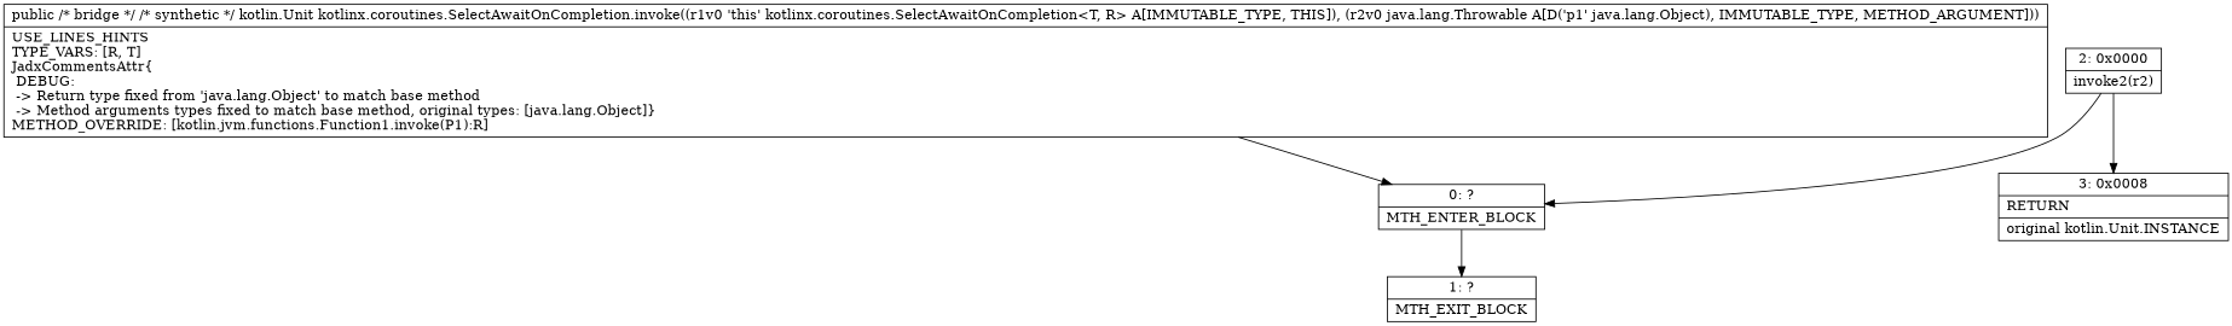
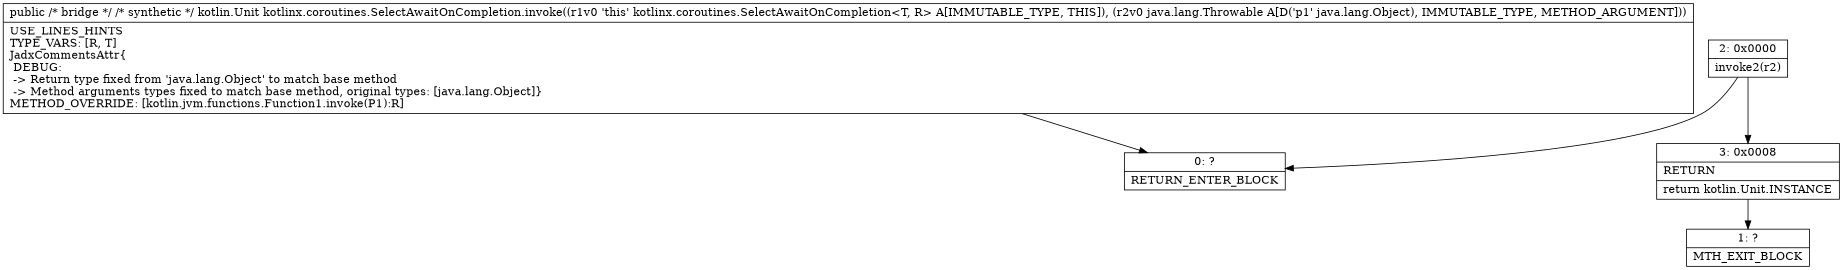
  digraph {
    node [shape=record]
-   n1 [label="{0\:\ ?|MTH_ENTER_BLOCK\l}"]
+   n1 [label="{0\:\ ?|RETURN_ENTER_BLOCK\l}"]
    n2 [label="{2\:\ 0x0000|invoke2(r2)\l}"]
-   n3 [label="{3\:\ 0x0008|RETURN\l|original kotlin.Unit.INSTANCE\l}"]
+   n3 [label="{3\:\ 0x0008|RETURN\l|return kotlin.Unit.INSTANCE\l}"]
    n4 [label="{1\:\ ?|MTH_EXIT_BLOCK\l}"]
    n5 [label="{public \/* bridge *\/ \/* synthetic *\/ kotlin.Unit kotlinx.coroutines.SelectAwaitOnCompletion.invoke((r1v0 'this' kotlinx.coroutines.SelectAwaitOnCompletion\<T, R\> A[IMMUTABLE_TYPE, THIS]), (r2v0 java.lang.Throwable A[D('p1' java.lang.Object), IMMUTABLE_TYPE, METHOD_ARGUMENT]))  | USE_LINES_HINTS\lTYPE_VARS: [R, T]\lJadxCommentsAttr\{\l DEBUG: \l \-\> Return type fixed from 'java.lang.Object' to match base method\l \-\> Method arguments types fixed to match base method, original types: [java.lang.Object]\}\lMETHOD_OVERRIDE: [kotlin.jvm.functions.Function1.invoke(P1):R]\l}"]
    n2 -> n1
    n2 -> n3
-   n1 -> n4
+   n3 -> n4
    n5 -> n1
  }
